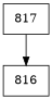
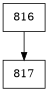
  digraph {
    node [shape=record]
    n1 [label="{817}"]
    n2 [label="{816}"]
-   n1 -> n2
+   n2 -> n1
  }
